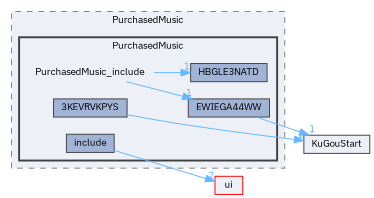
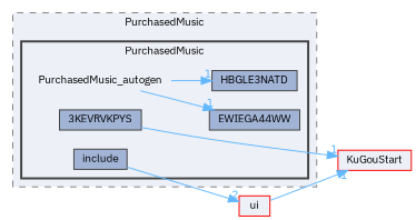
  digraph {
    compound=true
    fontname="IBM Plex Sans"
    rankdir=LR
    node [fontname="IBM Plex Sans" fontsize=10 shape=box color=grey25 fillcolor="#a2b4d6" style=filled]
    edge [color=steelblue1 fontcolor=steelblue1 fontname="IBM Plex Sans" fontsize=10 headlabel=1 labeldistance=1.5 labelfontname=Helvetica labelfontsize=10]
-   n1 [height=0.2 label=PurchasedMusic_include shape=plaintext width=0.4 color="" fillcolor="" style=""]
+   n1 [height=0.2 label=PurchasedMusic_autogen shape=plaintext width=0.4 color="" fillcolor="" style=""]
    n2 [height=0.2 label="3KEVRVKPYS" width=0.4]
    n3 [height=0.2 label=EWIEGA44WW width=0.4]
    n4 [height=0.2 label=HBGLE3NATD width=0.4]
    n5 [height=0.2 label=include width=0.4]
-   n6 [fillcolor="#edf0f7" height=0.2 label=KuGouStart width=0.4]
+   n6 [color=red fillcolor="#edf0f7" height=0.2 label=KuGouStart width=0.4]
    n7 [color=red fillcolor="#edf0f7" height=0.2 label=ui width=0.4]
    subgraph cluster_1 {
      bgcolor="#edf0f7"
      fontsize=10
      label=PurchasedMusic
      pencolor=grey50
      style="filled,dashed"
      subgraph cluster_2 {
        bgcolor="#edf0f7"
        fontsize=10
        label=PurchasedMusic
        pencolor=grey25
        style="filled,bold"
        n1
        n2
        n3
        n4
        n5
      }
    }
    n1 -> n3
    n1 -> n4
    n2 -> n6
-   n3 -> n6
+   n7 -> n6
    n5 -> n7 [headlabel=2]
  }
